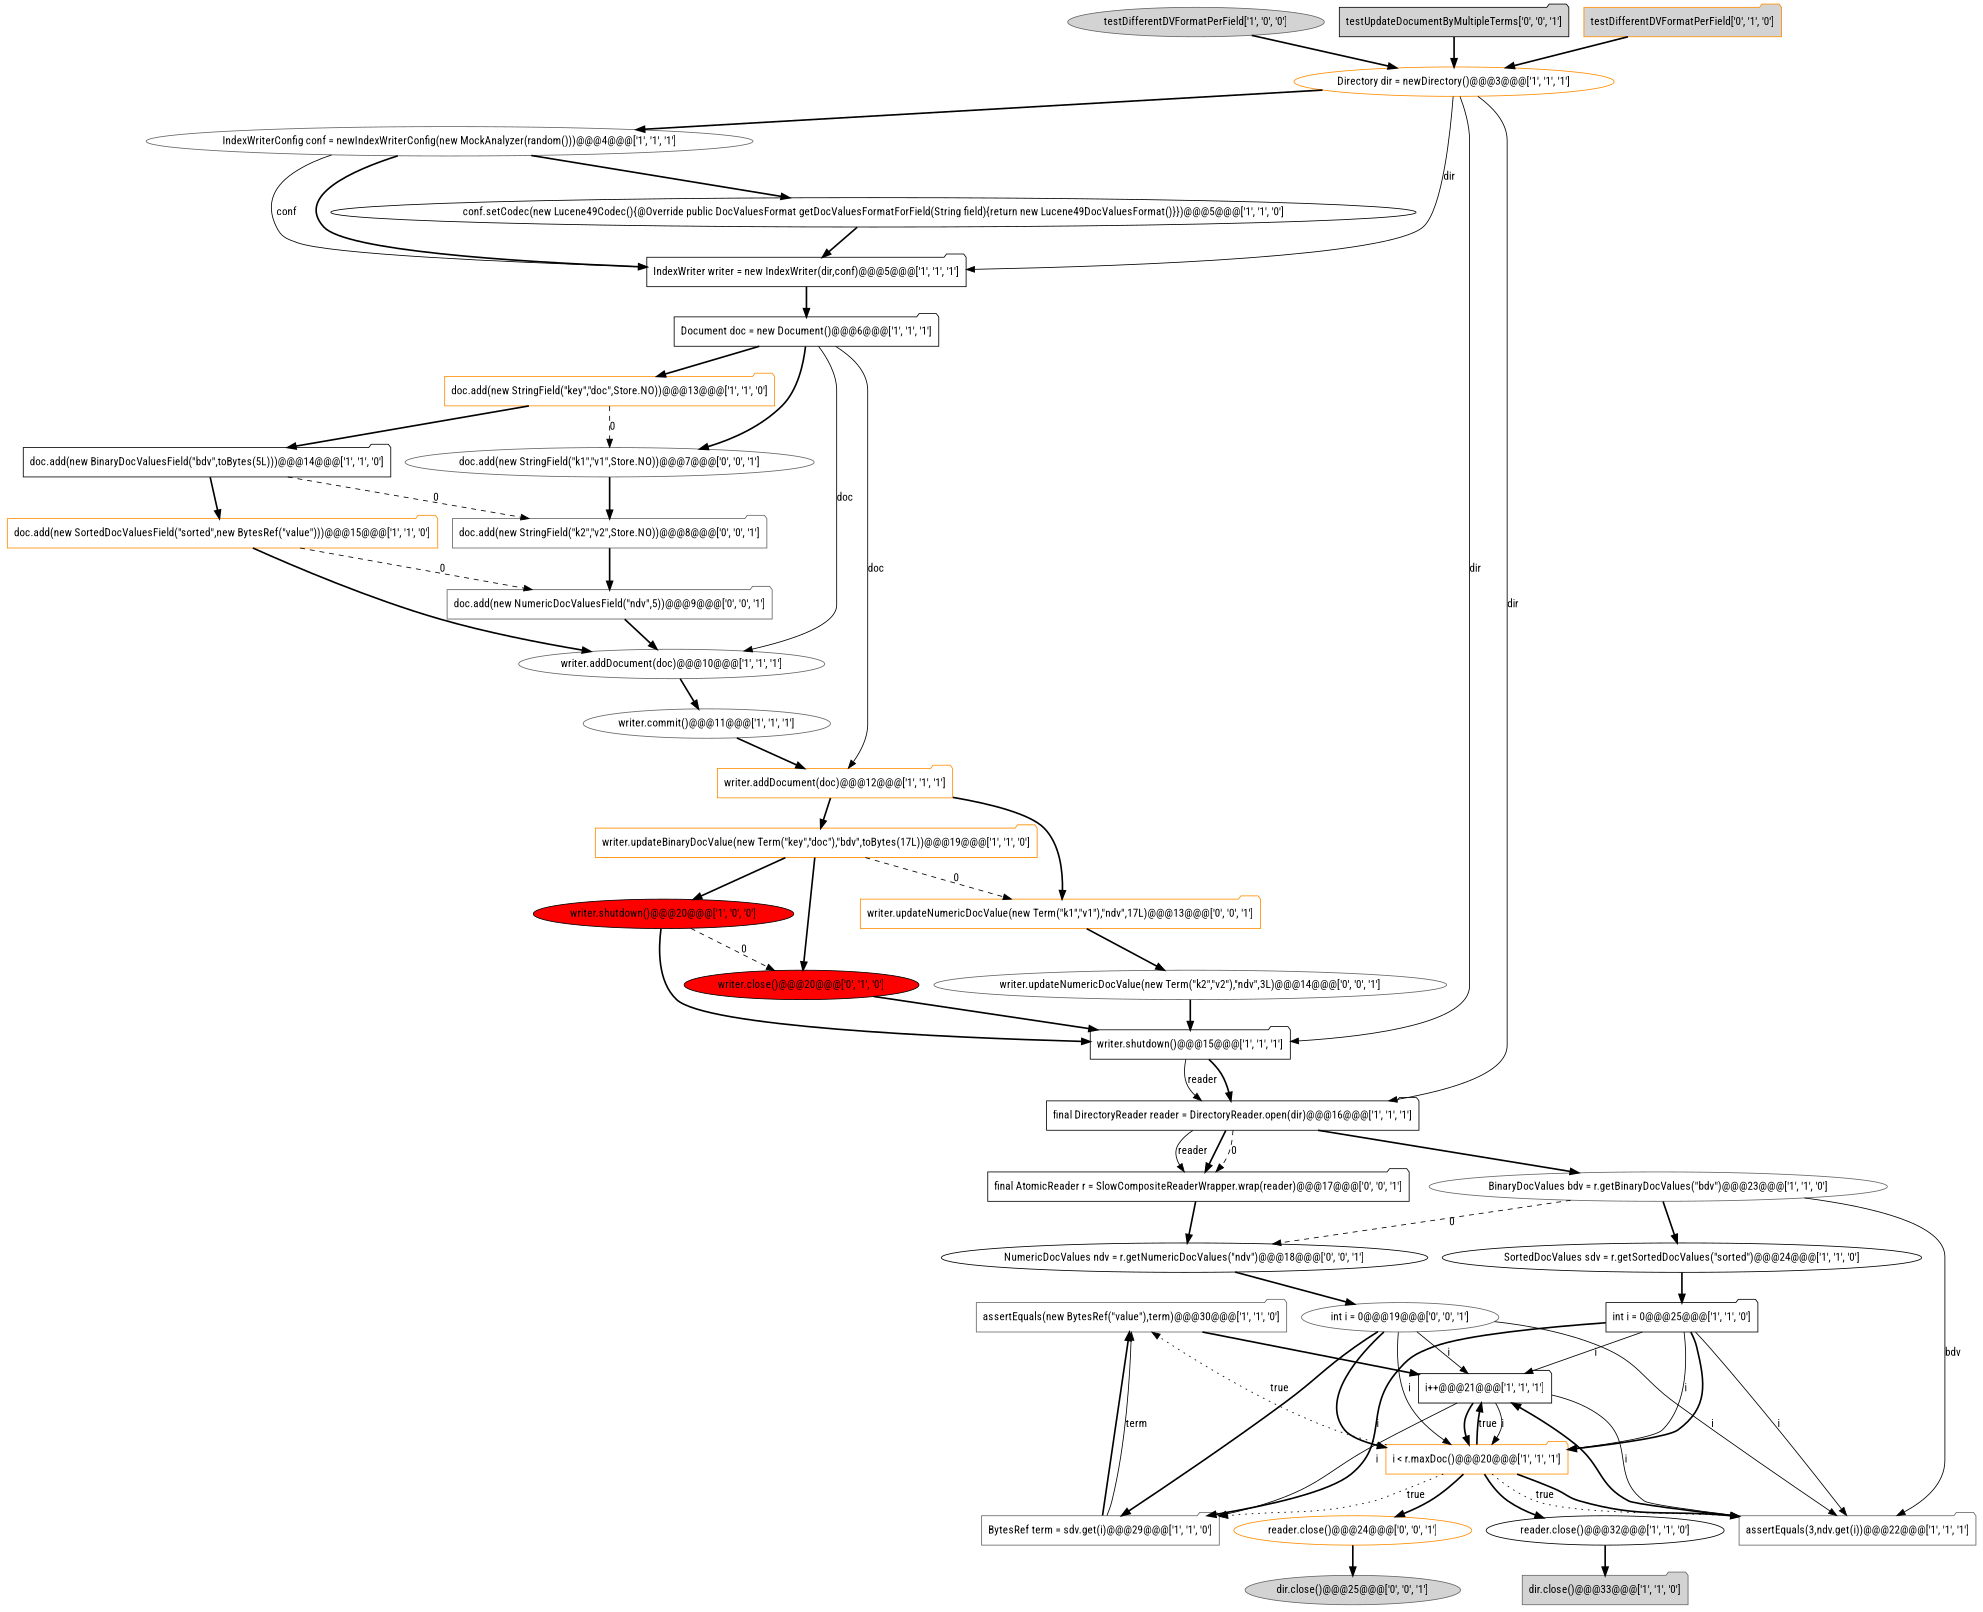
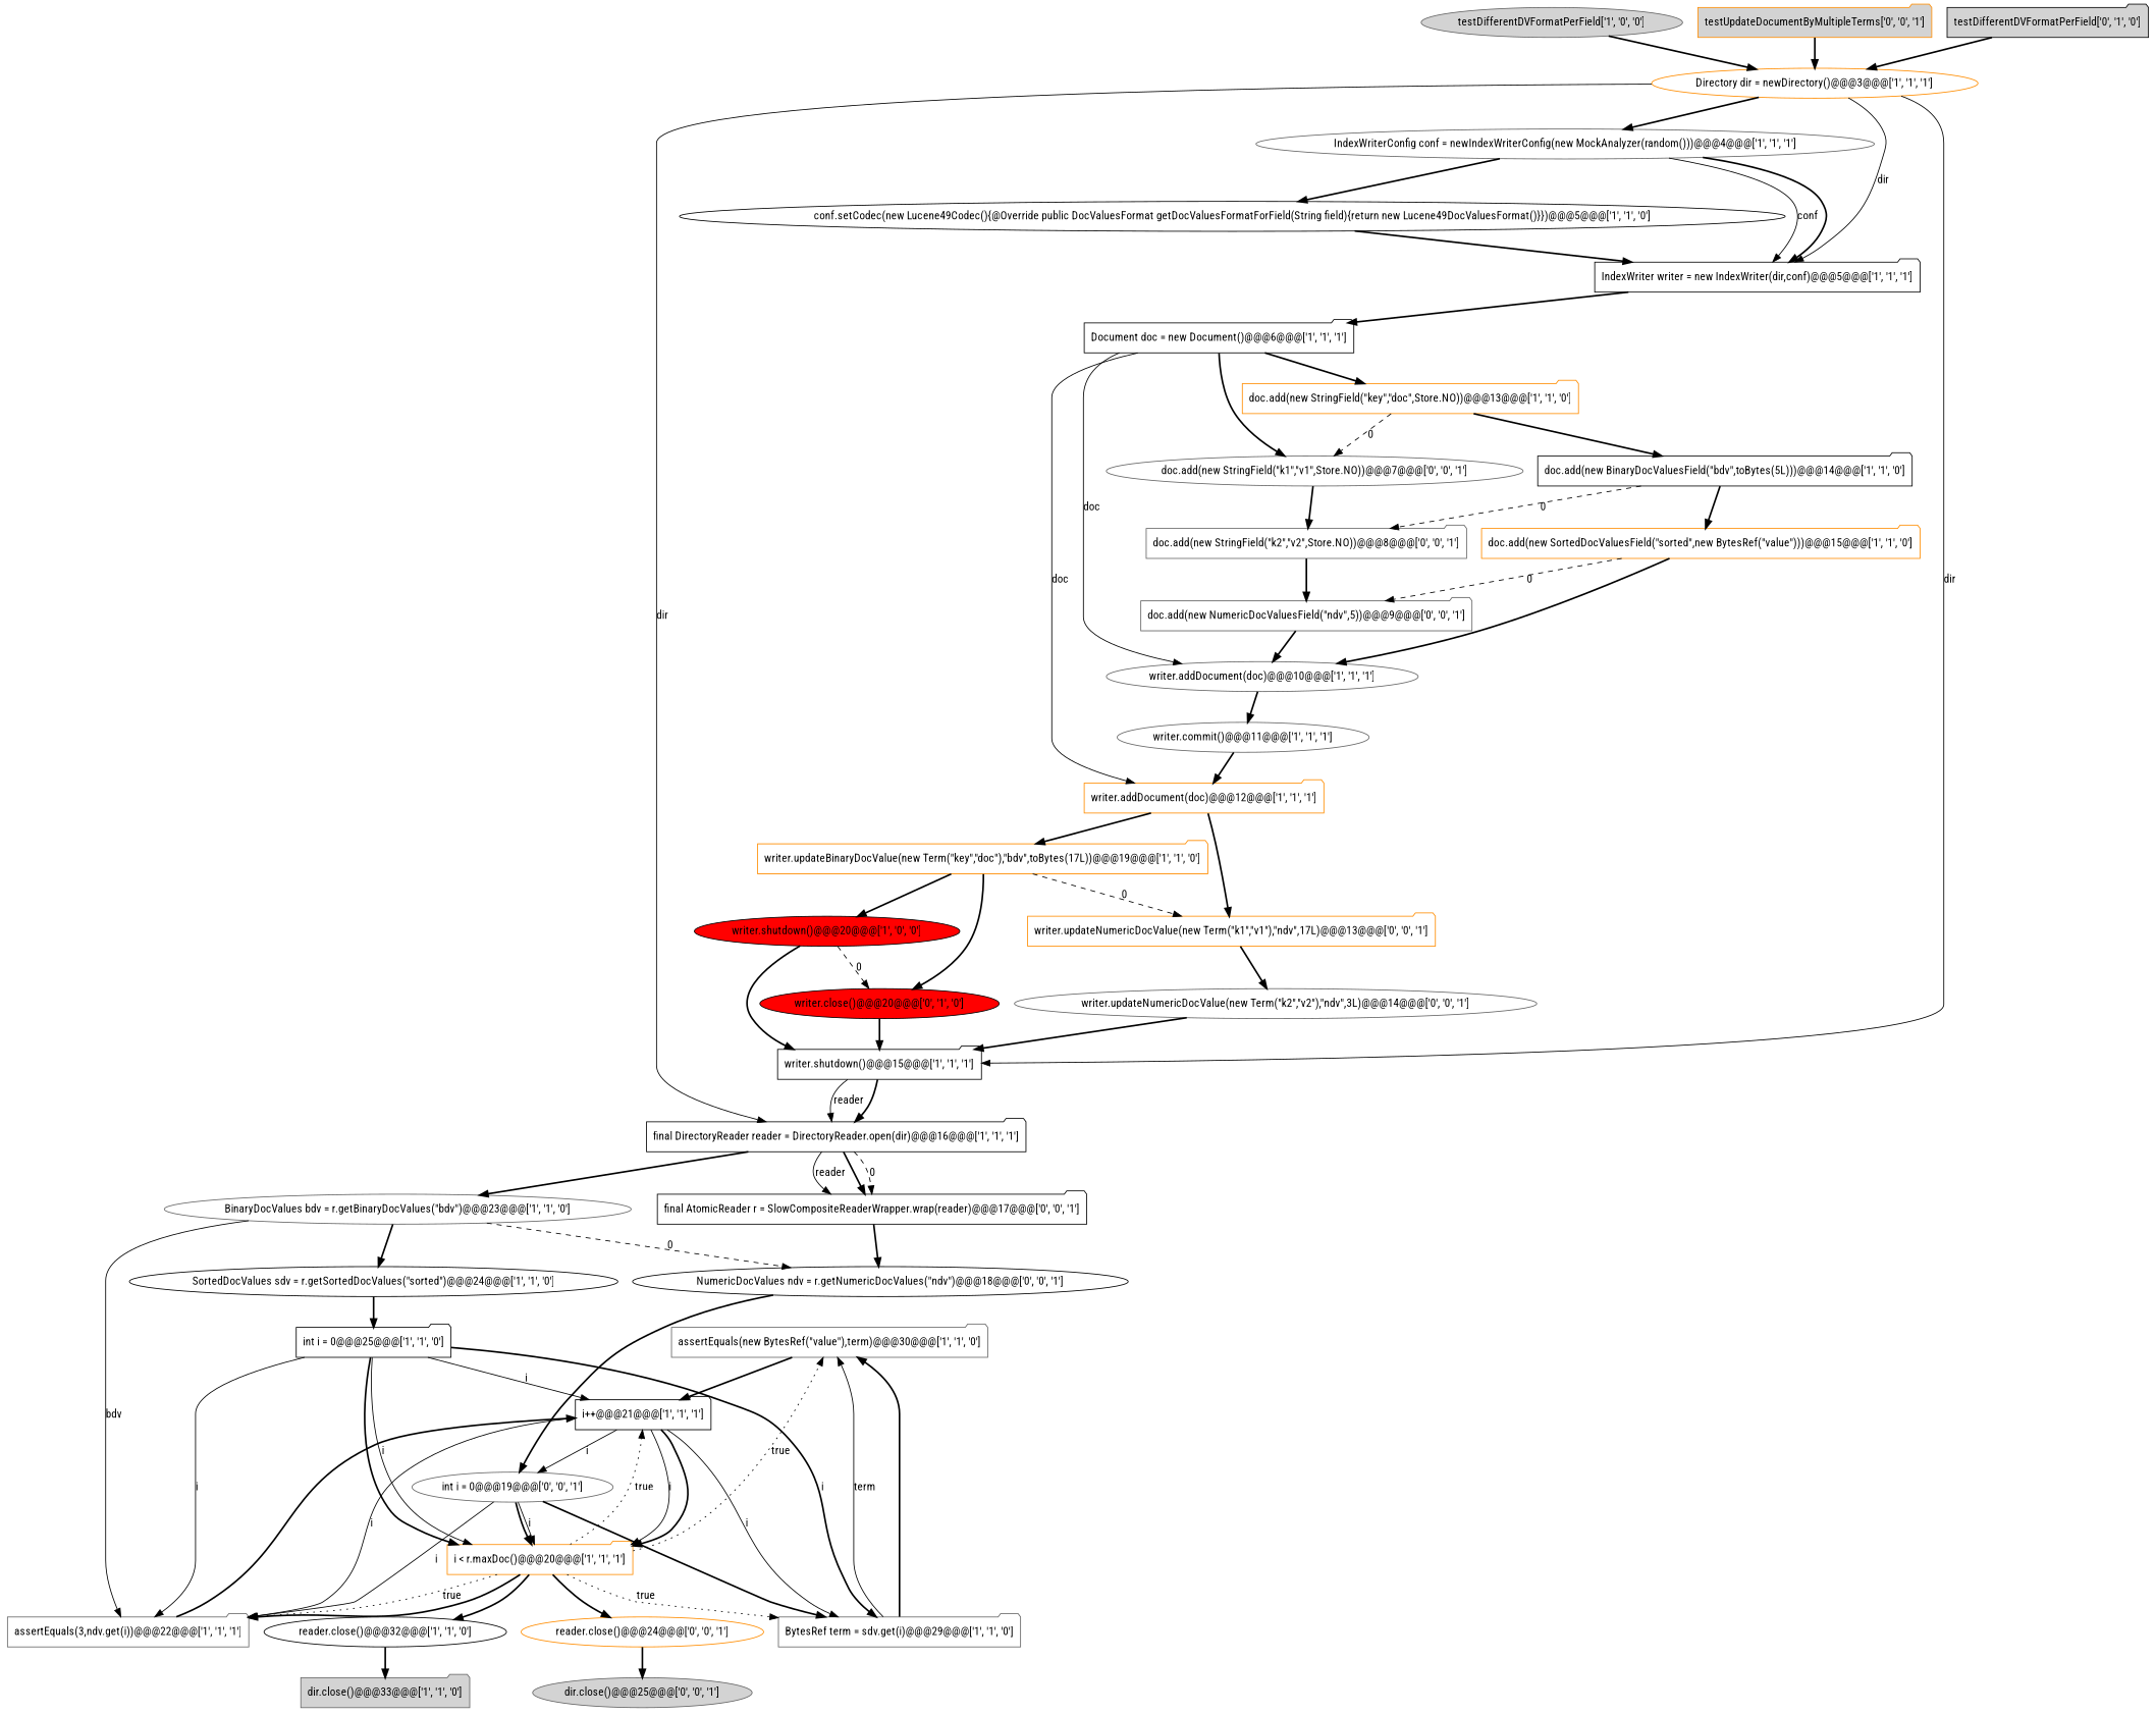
  digraph {
    fontname="Roboto Condensed"
    node [color=gray40 fillcolor=white fontname="Roboto Condensed" shape=folder style=filled]
    edge [fontname="Roboto Condensed" style=bold]
    n1 [label="assertEquals(new BytesRef(\"value\"),term)@@@30@@@['1', '1', '0']"]
    n2 [color=black label="i++@@@21@@@['1', '1', '1']"]
    n3 [label="BytesRef term = sdv.get(i)@@@29@@@['1', '1', '0']"]
    n4 [label="assertEquals(3,ndv.get(i))@@@22@@@['1', '1', '1']"]
    n5 [color=darkorange label="i < r.maxDoc()@@@20@@@['1', '1', '1']"]
    n6 [label="writer.commit()@@@11@@@['1', '1', '1']" shape=ellipse]
    n7 [color=darkorange label="writer.addDocument(doc)@@@12@@@['1', '1', '1']"]
    n8 [color=darkorange label="writer.updateNumericDocValue(new Term(\"k1\",\"v1\"),\"ndv\",17L)@@@13@@@['0', '0', '1']"]
    n9 [color=darkorange label="writer.updateBinaryDocValue(new Term(\"key\",\"doc\"),\"bdv\",toBytes(17L))@@@19@@@['1', '1', '0']"]
    n10 [fillcolor=lightgray label="dir.close()@@@33@@@['1', '1', '0']"]
    n11 [color=black label="writer.shutdown()@@@15@@@['1', '1', '1']"]
    n12 [color=black label="final DirectoryReader reader = DirectoryReader.open(dir)@@@16@@@['1', '1', '1']"]
    n13 [color=black label="final AtomicReader r = SlowCompositeReaderWrapper.wrap(reader)@@@17@@@['0', '0', '1']"]
    n14 [label="BinaryDocValues bdv = r.getBinaryDocValues(\"bdv\")@@@23@@@['1', '1', '0']" shape=ellipse]
    n15 [color=black label="int i = 0@@@25@@@['1', '1', '0']"]
    n16 [color=black label="reader.close()@@@32@@@['1', '1', '0']" shape=ellipse]
    n17 [color=darkorange label="reader.close()@@@24@@@['0', '0', '1']" shape=ellipse]
    n18 [color=darkorange label="doc.add(new StringField(\"key\",\"doc\",Store.NO))@@@13@@@['1', '1', '0']"]
    n19 [label="doc.add(new StringField(\"k1\",\"v1\",Store.NO))@@@7@@@['0', '0', '1']" shape=ellipse]
    n20 [color=black label="doc.add(new BinaryDocValuesField(\"bdv\",toBytes(5L)))@@@14@@@['1', '1', '0']"]
    n21 [label="doc.add(new StringField(\"k2\",\"v2\",Store.NO))@@@8@@@['0', '0', '1']"]
    n22 [color=darkorange label="doc.add(new SortedDocValuesField(\"sorted\",new BytesRef(\"value\")))@@@15@@@['1', '1', '0']"]
    n23 [label="doc.add(new NumericDocValuesField(\"ndv\",5))@@@9@@@['0', '0', '1']"]
    n24 [label="writer.addDocument(doc)@@@10@@@['1', '1', '1']" shape=ellipse]
    n25 [fillcolor=lightgray label="testDifferentDVFormatPerField['1', '0', '0']" shape=ellipse]
    n26 [color=darkorange label="Directory dir = newDirectory()@@@3@@@['1', '1', '1']" shape=ellipse]
    n27 [color=black label="IndexWriter writer = new IndexWriter(dir,conf)@@@5@@@['1', '1', '1']"]
    n28 [label="IndexWriterConfig conf = newIndexWriterConfig(new MockAnalyzer(random()))@@@4@@@['1', '1', '1']" shape=ellipse]
    n29 [color=black fillcolor=red label="writer.shutdown()@@@20@@@['1', '0', '0']" shape=ellipse]
    n30 [color=black fillcolor=red label="writer.close()@@@20@@@['0', '1', '0']" shape=ellipse]
    n31 [color=black label="Document doc = new Document()@@@6@@@['1', '1', '1']"]
    n32 [label="writer.updateNumericDocValue(new Term(\"k2\",\"v2\"),\"ndv\",3L)@@@14@@@['0', '0', '1']" shape=ellipse]
    n33 [color=black label="conf.setCodec(new Lucene49Codec(){@Override public DocValuesFormat getDocValuesFormatForField(String field){return new Lucene49DocValuesFormat()}})@@@5@@@['1', '1', '0']" shape=ellipse]
-   n34 [color=black fillcolor=lightgray label="testUpdateDocumentByMultipleTerms['0', '0', '1']"]
+   n34 [color=darkorange fillcolor=lightgray label="testUpdateDocumentByMultipleTerms['0', '0', '1']"]
    n35 [fillcolor=lightgray label="dir.close()@@@25@@@['0', '0', '1']" shape=ellipse]
    n36 [color=black label="NumericDocValues ndv = r.getNumericDocValues(\"ndv\")@@@18@@@['0', '0', '1']" shape=ellipse]
    n37 [label="int i = 0@@@19@@@['0', '0', '1']" shape=ellipse]
    n38 [color=black label="SortedDocValues sdv = r.getSortedDocValues(\"sorted\")@@@24@@@['1', '1', '0']" shape=ellipse]
-   n39 [color=darkorange fillcolor=lightgray label="testDifferentDVFormatPerField['0', '1', '0']"]
+   n39 [color=black fillcolor=lightgray label="testDifferentDVFormatPerField['0', '1', '0']"]
    n1 -> n2
    n2 -> n3 [label=i style=solid]
    n2 -> n4 [label=i style=solid]
    n2 -> n5 [label=i style=solid]
    n2 -> n5
    n3 -> n1 [label=term style=solid]
    n3 -> n1
    n4 -> n2
    n5 -> n1 [label=true style=dotted]
-   n5 -> n2 [label=true]
+   n5 -> n2 [label=true style=dotted]
    n5 -> n3 [label=true style=dotted]
    n5 -> n4 [label=true style=dotted]
    n5 -> n4
    n5 -> n16
    n5 -> n17
    n6 -> n7
    n7 -> n8
    n7 -> n9
    n8 -> n32
    n9 -> n8 [label=0 style=dashed]
    n9 -> n29
    n9 -> n30
    n11 -> n12
    n11 -> n12 [label=reader style=solid]
    n12 -> n13 [label=reader style=solid]
    n12 -> n13
    n12 -> n13 [label=0 style=dashed]
    n12 -> n14
    n13 -> n36
    n14 -> n4 [label=bdv style=solid]
    n14 -> n36 [label=0 style=dashed]
    n14 -> n38
    n15 -> n2 [label=i style=solid]
    n15 -> n3 [label=i]
    n15 -> n4 [label=i style=solid]
    n15 -> n5 [label=i style=solid]
    n15 -> n5
    n16 -> n10
    n17 -> n35
    n18 -> n19 [label=0 style=dashed]
    n18 -> n20
    n19 -> n21
    n20 -> n21 [label=0 style=dashed]
    n20 -> n22
    n21 -> n23
    n22 -> n23 [label=0 style=dashed]
    n22 -> n24
    n23 -> n24
    n24 -> n6
    n25 -> n26
    n26 -> n11 [label=dir style=solid]
    n26 -> n12 [label=dir style=solid]
    n26 -> n27 [label=dir style=solid]
    n26 -> n28
    n27 -> n31
    n28 -> n27 [label=conf style=solid]
    n28 -> n27
    n28 -> n33
    n29 -> n11
    n29 -> n30 [label=0 style=dashed]
    n30 -> n11
    n31 -> n7 [label=doc style=solid]
    n31 -> n18
    n31 -> n19
    n31 -> n24 [label=doc style=solid]
    n32 -> n11
    n33 -> n27
    n34 -> n26
    n36 -> n37
-   n37 -> n2 [label=i style=solid]
+   n2 -> n37 [label=i style=solid]
    n37 -> n3
    n37 -> n4 [label=i style=solid]
    n37 -> n5
    n37 -> n5 [label=i style=solid]
    n38 -> n15
    n39 -> n26
  }
